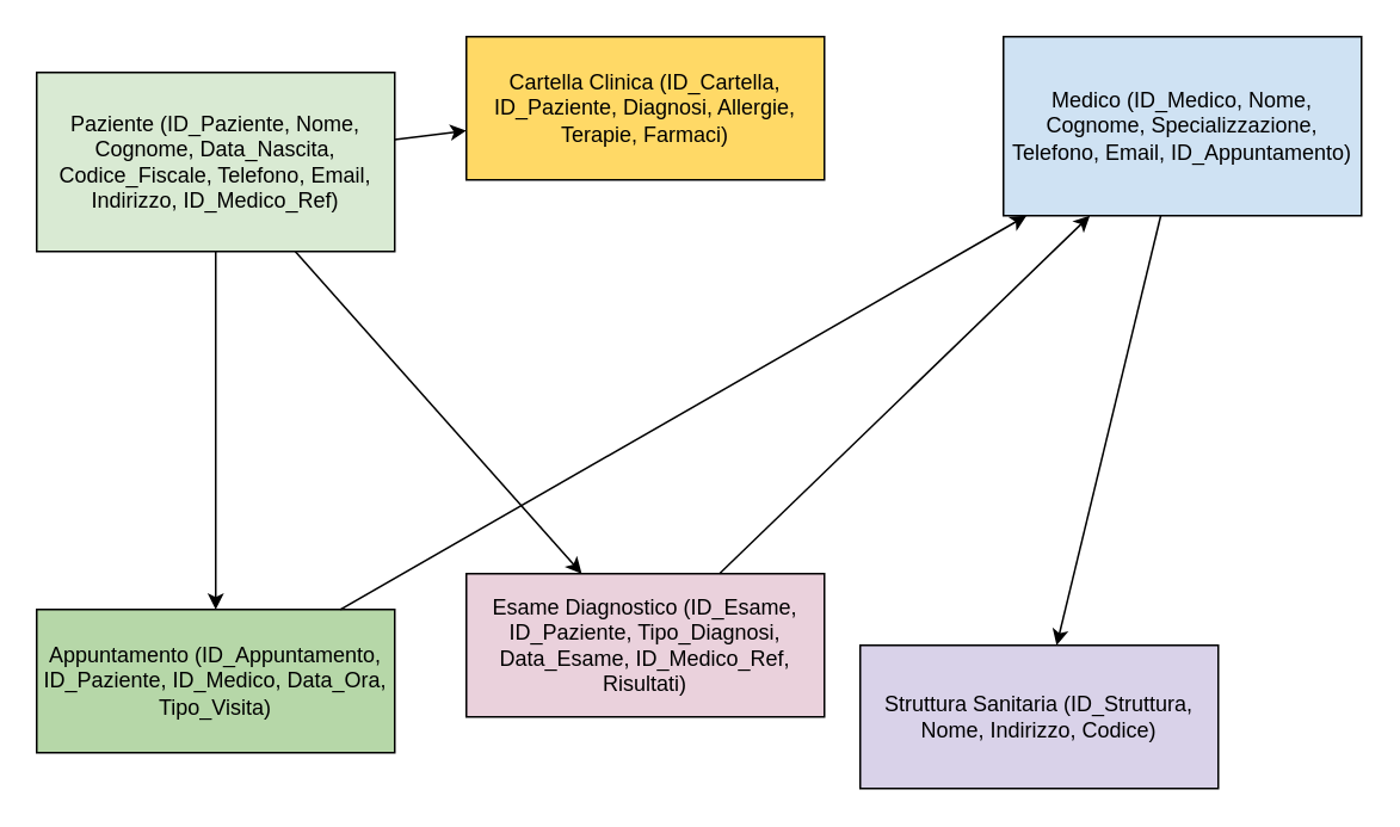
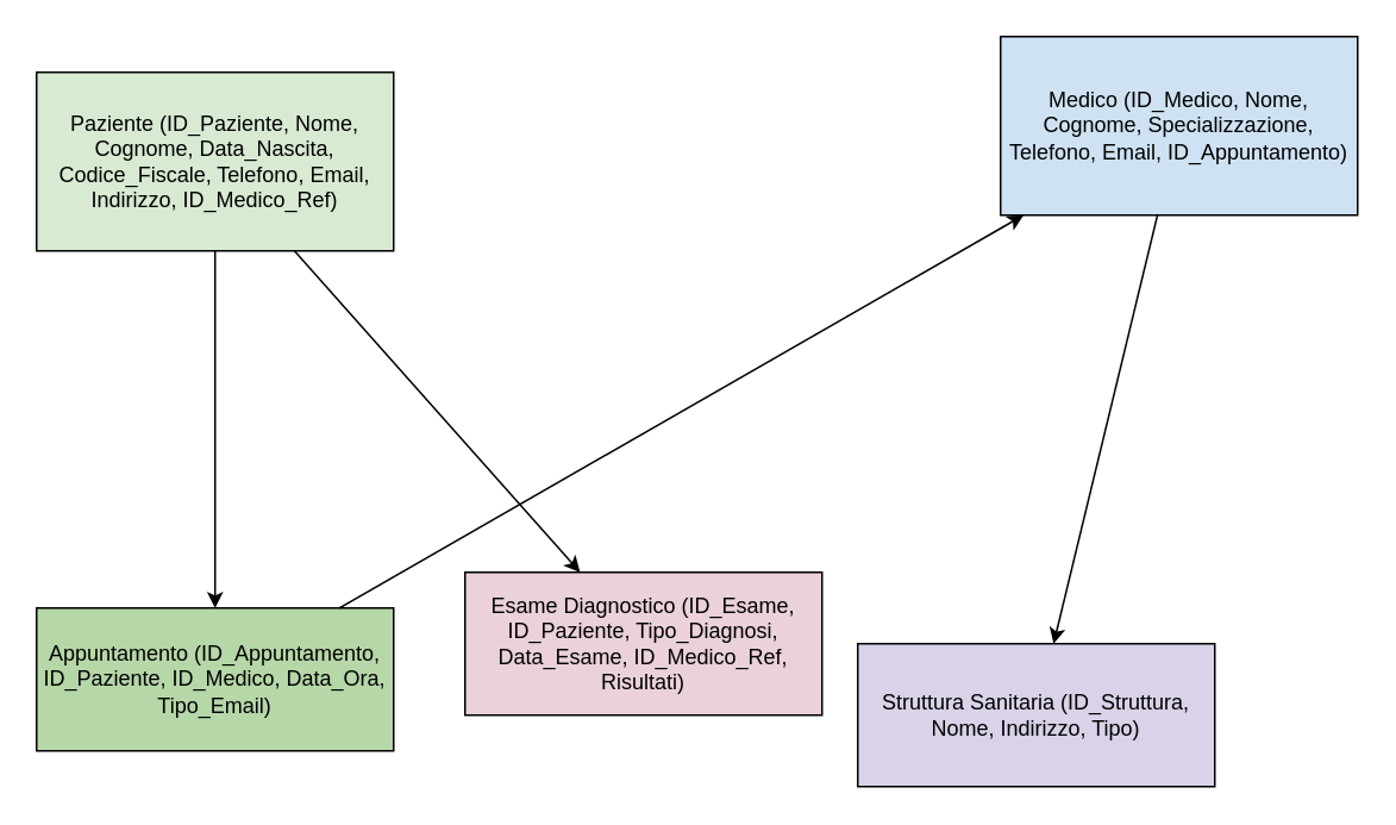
  <mxCell id="0" />
  <mxCell id="1" parent="0" />
  <mxCell id="2" value="Paziente (ID_Paziente, Nome, Cognome, Data_Nascita, Codice_Fiscale, Telefono, Email, Indirizzo, ID_Medico_Ref)" style="shape=rectangle;whiteSpace=wrap;fillColor=#D9EAD3;" parent="1" vertex="1"><mxGeometry x="20" y="40" width="200" height="100" as="geometry" /></mxCell>
  <mxCell id="3" value="Medico (ID_Medico, Nome, Cognome, Specializzazione, Telefono, Email, ID_Appuntamento)" style="shape=rectangle;whiteSpace=wrap;fillColor=#CFE2F3;" parent="1" vertex="1"><mxGeometry x="560" y="20" width="200" height="100" as="geometry" /></mxCell>
- <mxCell id="4" value="Cartella Clinica (ID_Cartella, ID_Paziente, Diagnosi, Allergie, Terapie, Farmaci)" style="shape=rectangle;whiteSpace=wrap;fillColor=#FFD966;" parent="1" vertex="1"><mxGeometry x="260" y="20" width="200" height="80" as="geometry" /></mxCell>
  <mxCell id="5" value="Esame Diagnostico (ID_Esame, ID_Paziente, Tipo_Diagnosi, Data_Esame, ID_Medico_Ref, Risultati)" style="shape=rectangle;whiteSpace=wrap;fillColor=#EAD1DC;" parent="1" vertex="1"><mxGeometry x="260" y="320" width="200" height="80" as="geometry" /></mxCell>
- <mxCell id="6" value="Appuntamento (ID_Appuntamento, ID_Paziente, ID_Medico, Data_Ora, Tipo_Visita)" style="shape=rectangle;whiteSpace=wrap;fillColor=#B6D7A8;" parent="1" vertex="1"><mxGeometry x="20" y="340" width="200" height="80" as="geometry" /></mxCell>
- <mxCell id="7" value="Struttura Sanitaria (ID_Struttura, Nome, Indirizzo, Codice)" style="shape=rectangle;whiteSpace=wrap;fillColor=#D9D2E9;" parent="1" vertex="1"><mxGeometry x="480" y="360" width="200" height="80" as="geometry" /></mxCell>
- <mxCell id="8" parent="1" source="2" target="4" edge="1"><mxGeometry relative="1" as="geometry" /></mxCell>
+ <mxCell id="6" value="Appuntamento (ID_Appuntamento, ID_Paziente, ID_Medico, Data_Ora, Tipo_Email)" style="shape=rectangle;whiteSpace=wrap;fillColor=#B6D7A8;" parent="1" vertex="1"><mxGeometry x="20" y="340" width="200" height="80" as="geometry" /></mxCell>
+ <mxCell id="7" value="Struttura Sanitaria (ID_Struttura, Nome, Indirizzo, Tipo)" style="shape=rectangle;whiteSpace=wrap;fillColor=#D9D2E9;" parent="1" vertex="1"><mxGeometry x="480" y="360" width="200" height="80" as="geometry" /></mxCell>
  <mxCell id="9" parent="1" source="2" target="5" edge="1"><mxGeometry relative="1" as="geometry" /></mxCell>
- <mxCell id="10" parent="1" source="5" target="3" edge="1"><mxGeometry relative="1" as="geometry" /></mxCell>
  <mxCell id="11" parent="1" source="2" target="6" edge="1"><mxGeometry relative="1" as="geometry" /></mxCell>
  <mxCell id="12" parent="1" source="6" target="3" edge="1"><mxGeometry relative="1" as="geometry" /></mxCell>
  <mxCell id="13" parent="1" source="3" target="7" edge="1"><mxGeometry relative="1" as="geometry" /></mxCell>
